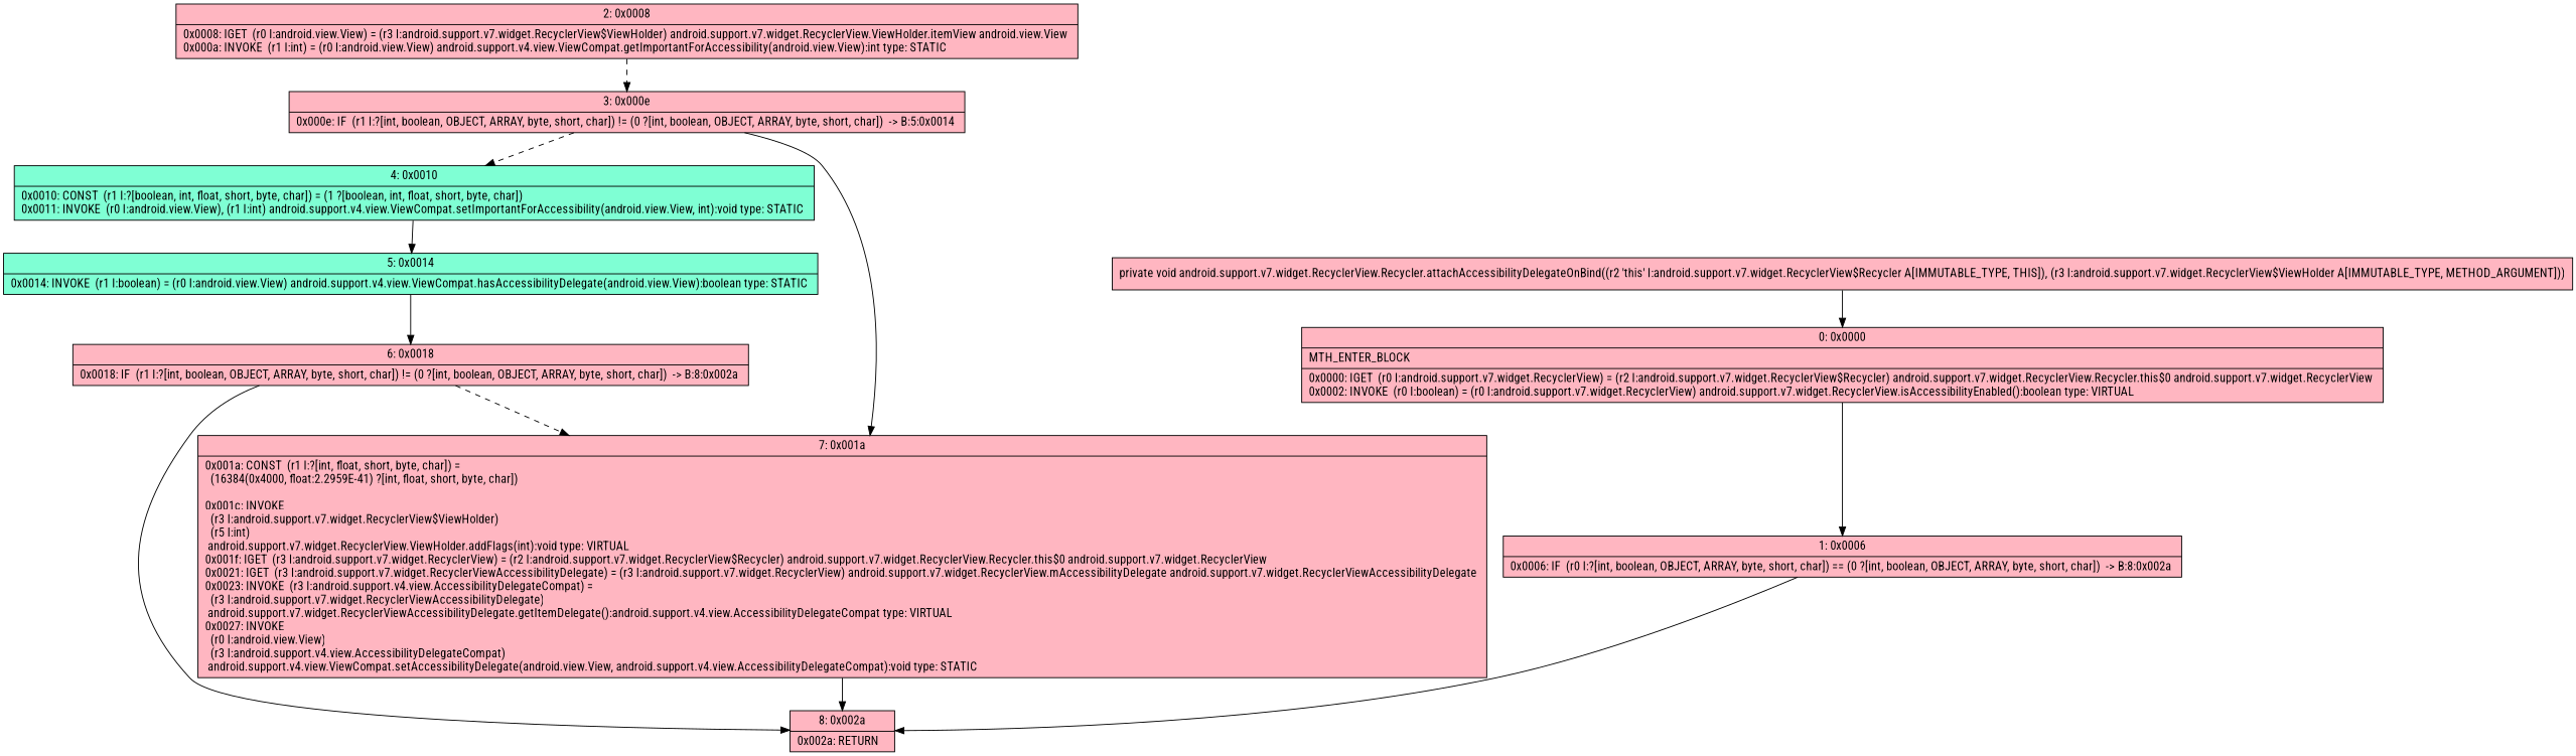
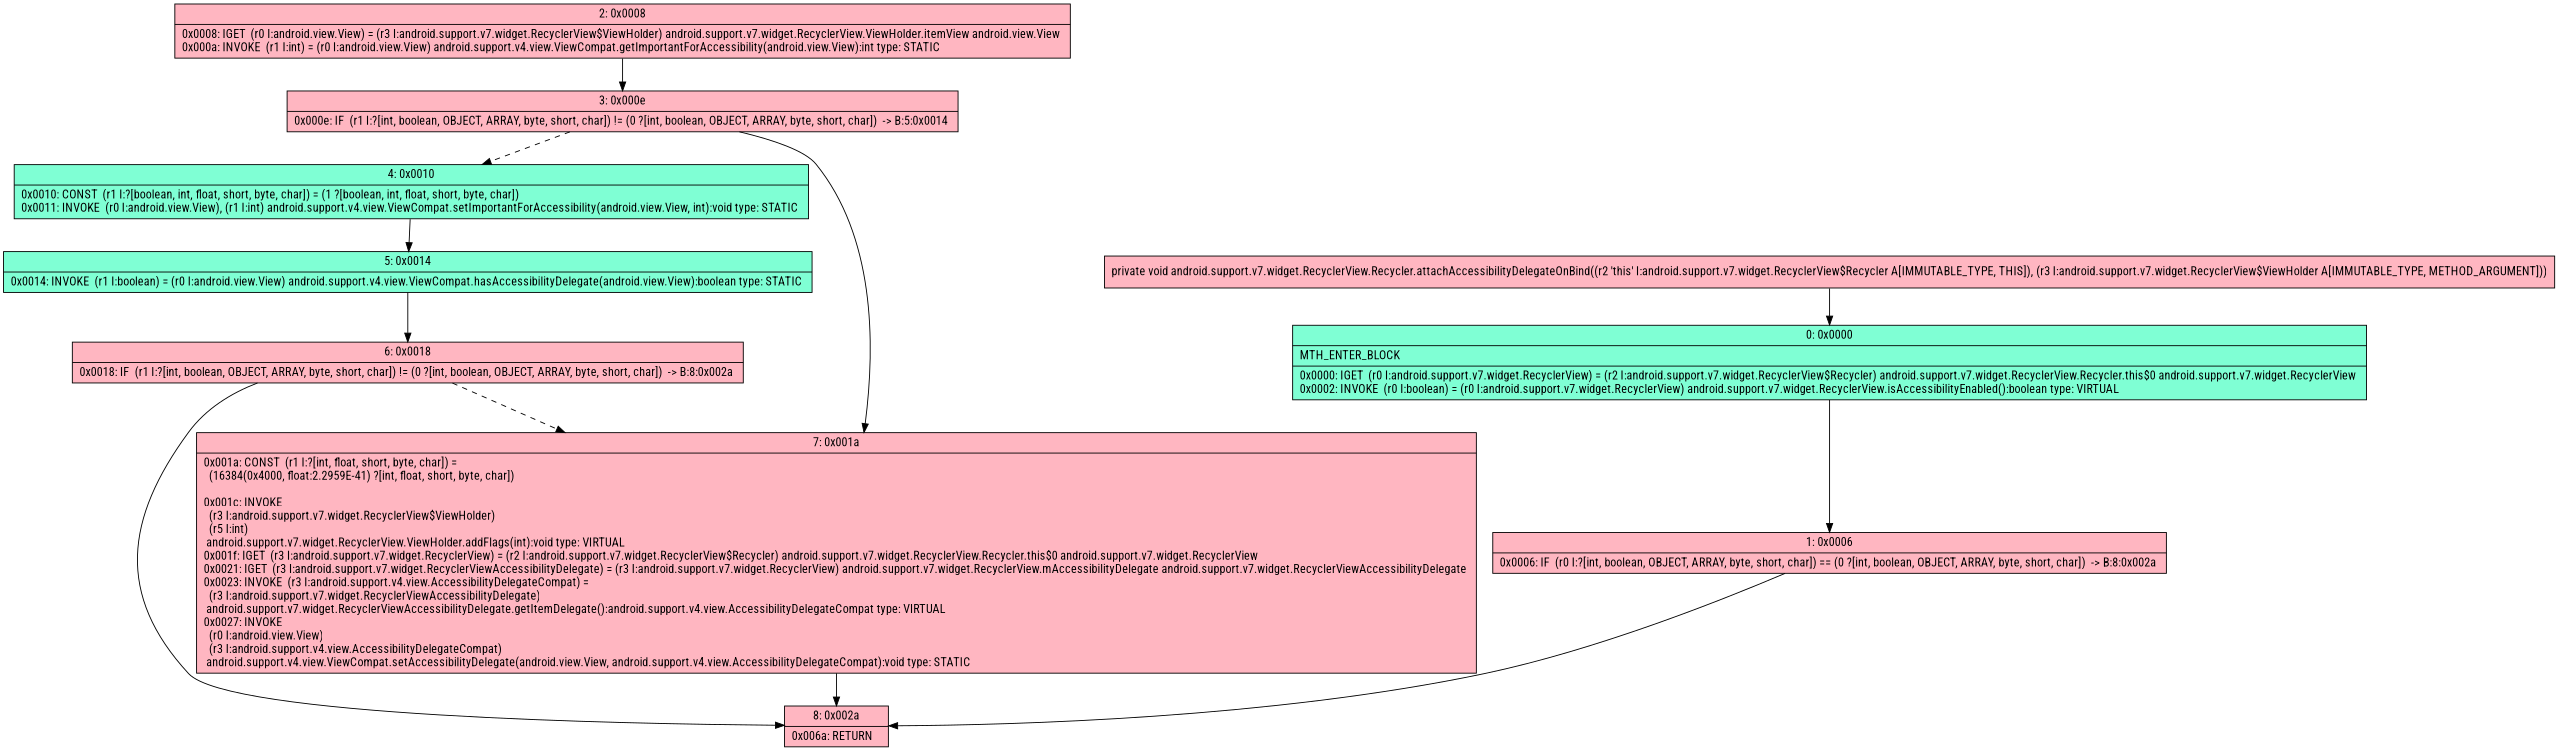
  digraph {
    fontname="Roboto Condensed"
    node [fillcolor=lightpink fontname="Roboto Condensed" shape=record style=filled]
    edge [fontname="Roboto Condensed"]
-   n1 [label="{0\:\ 0x0000|MTH_ENTER_BLOCK\l|0x0000: IGET  (r0 I:android.support.v7.widget.RecyclerView) = (r2 I:android.support.v7.widget.RecyclerView$Recycler) android.support.v7.widget.RecyclerView.Recycler.this$0 android.support.v7.widget.RecyclerView \l0x0002: INVOKE  (r0 I:boolean) = (r0 I:android.support.v7.widget.RecyclerView) android.support.v7.widget.RecyclerView.isAccessibilityEnabled():boolean type: VIRTUAL \l}"]
+   n1 [fillcolor=aquamarine label="{0\:\ 0x0000|MTH_ENTER_BLOCK\l|0x0000: IGET  (r0 I:android.support.v7.widget.RecyclerView) = (r2 I:android.support.v7.widget.RecyclerView$Recycler) android.support.v7.widget.RecyclerView.Recycler.this$0 android.support.v7.widget.RecyclerView \l0x0002: INVOKE  (r0 I:boolean) = (r0 I:android.support.v7.widget.RecyclerView) android.support.v7.widget.RecyclerView.isAccessibilityEnabled():boolean type: VIRTUAL \l}"]
    n2 [label="{1\:\ 0x0006|0x0006: IF  (r0 I:?[int, boolean, OBJECT, ARRAY, byte, short, char]) == (0 ?[int, boolean, OBJECT, ARRAY, byte, short, char])  \-\> B:8:0x002a \l}"]
-   n3 [label="{8\:\ 0x002a|0x002a: RETURN   \l}"]
+   n3 [label="{8\:\ 0x002a|0x006a: RETURN   \l}"]
    n4 [label="{2\:\ 0x0008|0x0008: IGET  (r0 I:android.view.View) = (r3 I:android.support.v7.widget.RecyclerView$ViewHolder) android.support.v7.widget.RecyclerView.ViewHolder.itemView android.view.View \l0x000a: INVOKE  (r1 I:int) = (r0 I:android.view.View) android.support.v4.view.ViewCompat.getImportantForAccessibility(android.view.View):int type: STATIC \l}"]
    n5 [label="{3\:\ 0x000e|0x000e: IF  (r1 I:?[int, boolean, OBJECT, ARRAY, byte, short, char]) != (0 ?[int, boolean, OBJECT, ARRAY, byte, short, char])  \-\> B:5:0x0014 \l}"]
    n6 [fillcolor=aquamarine label="{4\:\ 0x0010|0x0010: CONST  (r1 I:?[boolean, int, float, short, byte, char]) = (1 ?[boolean, int, float, short, byte, char]) \l0x0011: INVOKE  (r0 I:android.view.View), (r1 I:int) android.support.v4.view.ViewCompat.setImportantForAccessibility(android.view.View, int):void type: STATIC \l}"]
    n7 [label="{7\:\ 0x001a|0x001a: CONST  (r1 I:?[int, float, short, byte, char]) = \l  (16384(0x4000, float:2.2959E\-41) ?[int, float, short, byte, char])\l \l0x001c: INVOKE  \l  (r3 I:android.support.v7.widget.RecyclerView$ViewHolder)\l  (r5 I:int)\l android.support.v7.widget.RecyclerView.ViewHolder.addFlags(int):void type: VIRTUAL \l0x001f: IGET  (r3 I:android.support.v7.widget.RecyclerView) = (r2 I:android.support.v7.widget.RecyclerView$Recycler) android.support.v7.widget.RecyclerView.Recycler.this$0 android.support.v7.widget.RecyclerView \l0x0021: IGET  (r3 I:android.support.v7.widget.RecyclerViewAccessibilityDelegate) = (r3 I:android.support.v7.widget.RecyclerView) android.support.v7.widget.RecyclerView.mAccessibilityDelegate android.support.v7.widget.RecyclerViewAccessibilityDelegate \l0x0023: INVOKE  (r3 I:android.support.v4.view.AccessibilityDelegateCompat) = \l  (r3 I:android.support.v7.widget.RecyclerViewAccessibilityDelegate)\l android.support.v7.widget.RecyclerViewAccessibilityDelegate.getItemDelegate():android.support.v4.view.AccessibilityDelegateCompat type: VIRTUAL \l0x0027: INVOKE  \l  (r0 I:android.view.View)\l  (r3 I:android.support.v4.view.AccessibilityDelegateCompat)\l android.support.v4.view.ViewCompat.setAccessibilityDelegate(android.view.View, android.support.v4.view.AccessibilityDelegateCompat):void type: STATIC \l}"]
    n8 [fillcolor=aquamarine label="{5\:\ 0x0014|0x0014: INVOKE  (r1 I:boolean) = (r0 I:android.view.View) android.support.v4.view.ViewCompat.hasAccessibilityDelegate(android.view.View):boolean type: STATIC \l}"]
    n9 [label="{6\:\ 0x0018|0x0018: IF  (r1 I:?[int, boolean, OBJECT, ARRAY, byte, short, char]) != (0 ?[int, boolean, OBJECT, ARRAY, byte, short, char])  \-\> B:8:0x002a \l}"]
    n10 [label="{private void android.support.v7.widget.RecyclerView.Recycler.attachAccessibilityDelegateOnBind((r2 'this' I:android.support.v7.widget.RecyclerView$Recycler A[IMMUTABLE_TYPE, THIS]), (r3 I:android.support.v7.widget.RecyclerView$ViewHolder A[IMMUTABLE_TYPE, METHOD_ARGUMENT])) }"]
    n1 -> n2
    n2 -> n3
-   n4 -> n5 [style=dashed]
+   n4 -> n5
    n5 -> n6 [style=dashed]
    n5 -> n7
    n6 -> n8
    n7 -> n3
    n8 -> n9
    n9 -> n3
    n9 -> n7 [style=dashed]
    n10 -> n1
  }
